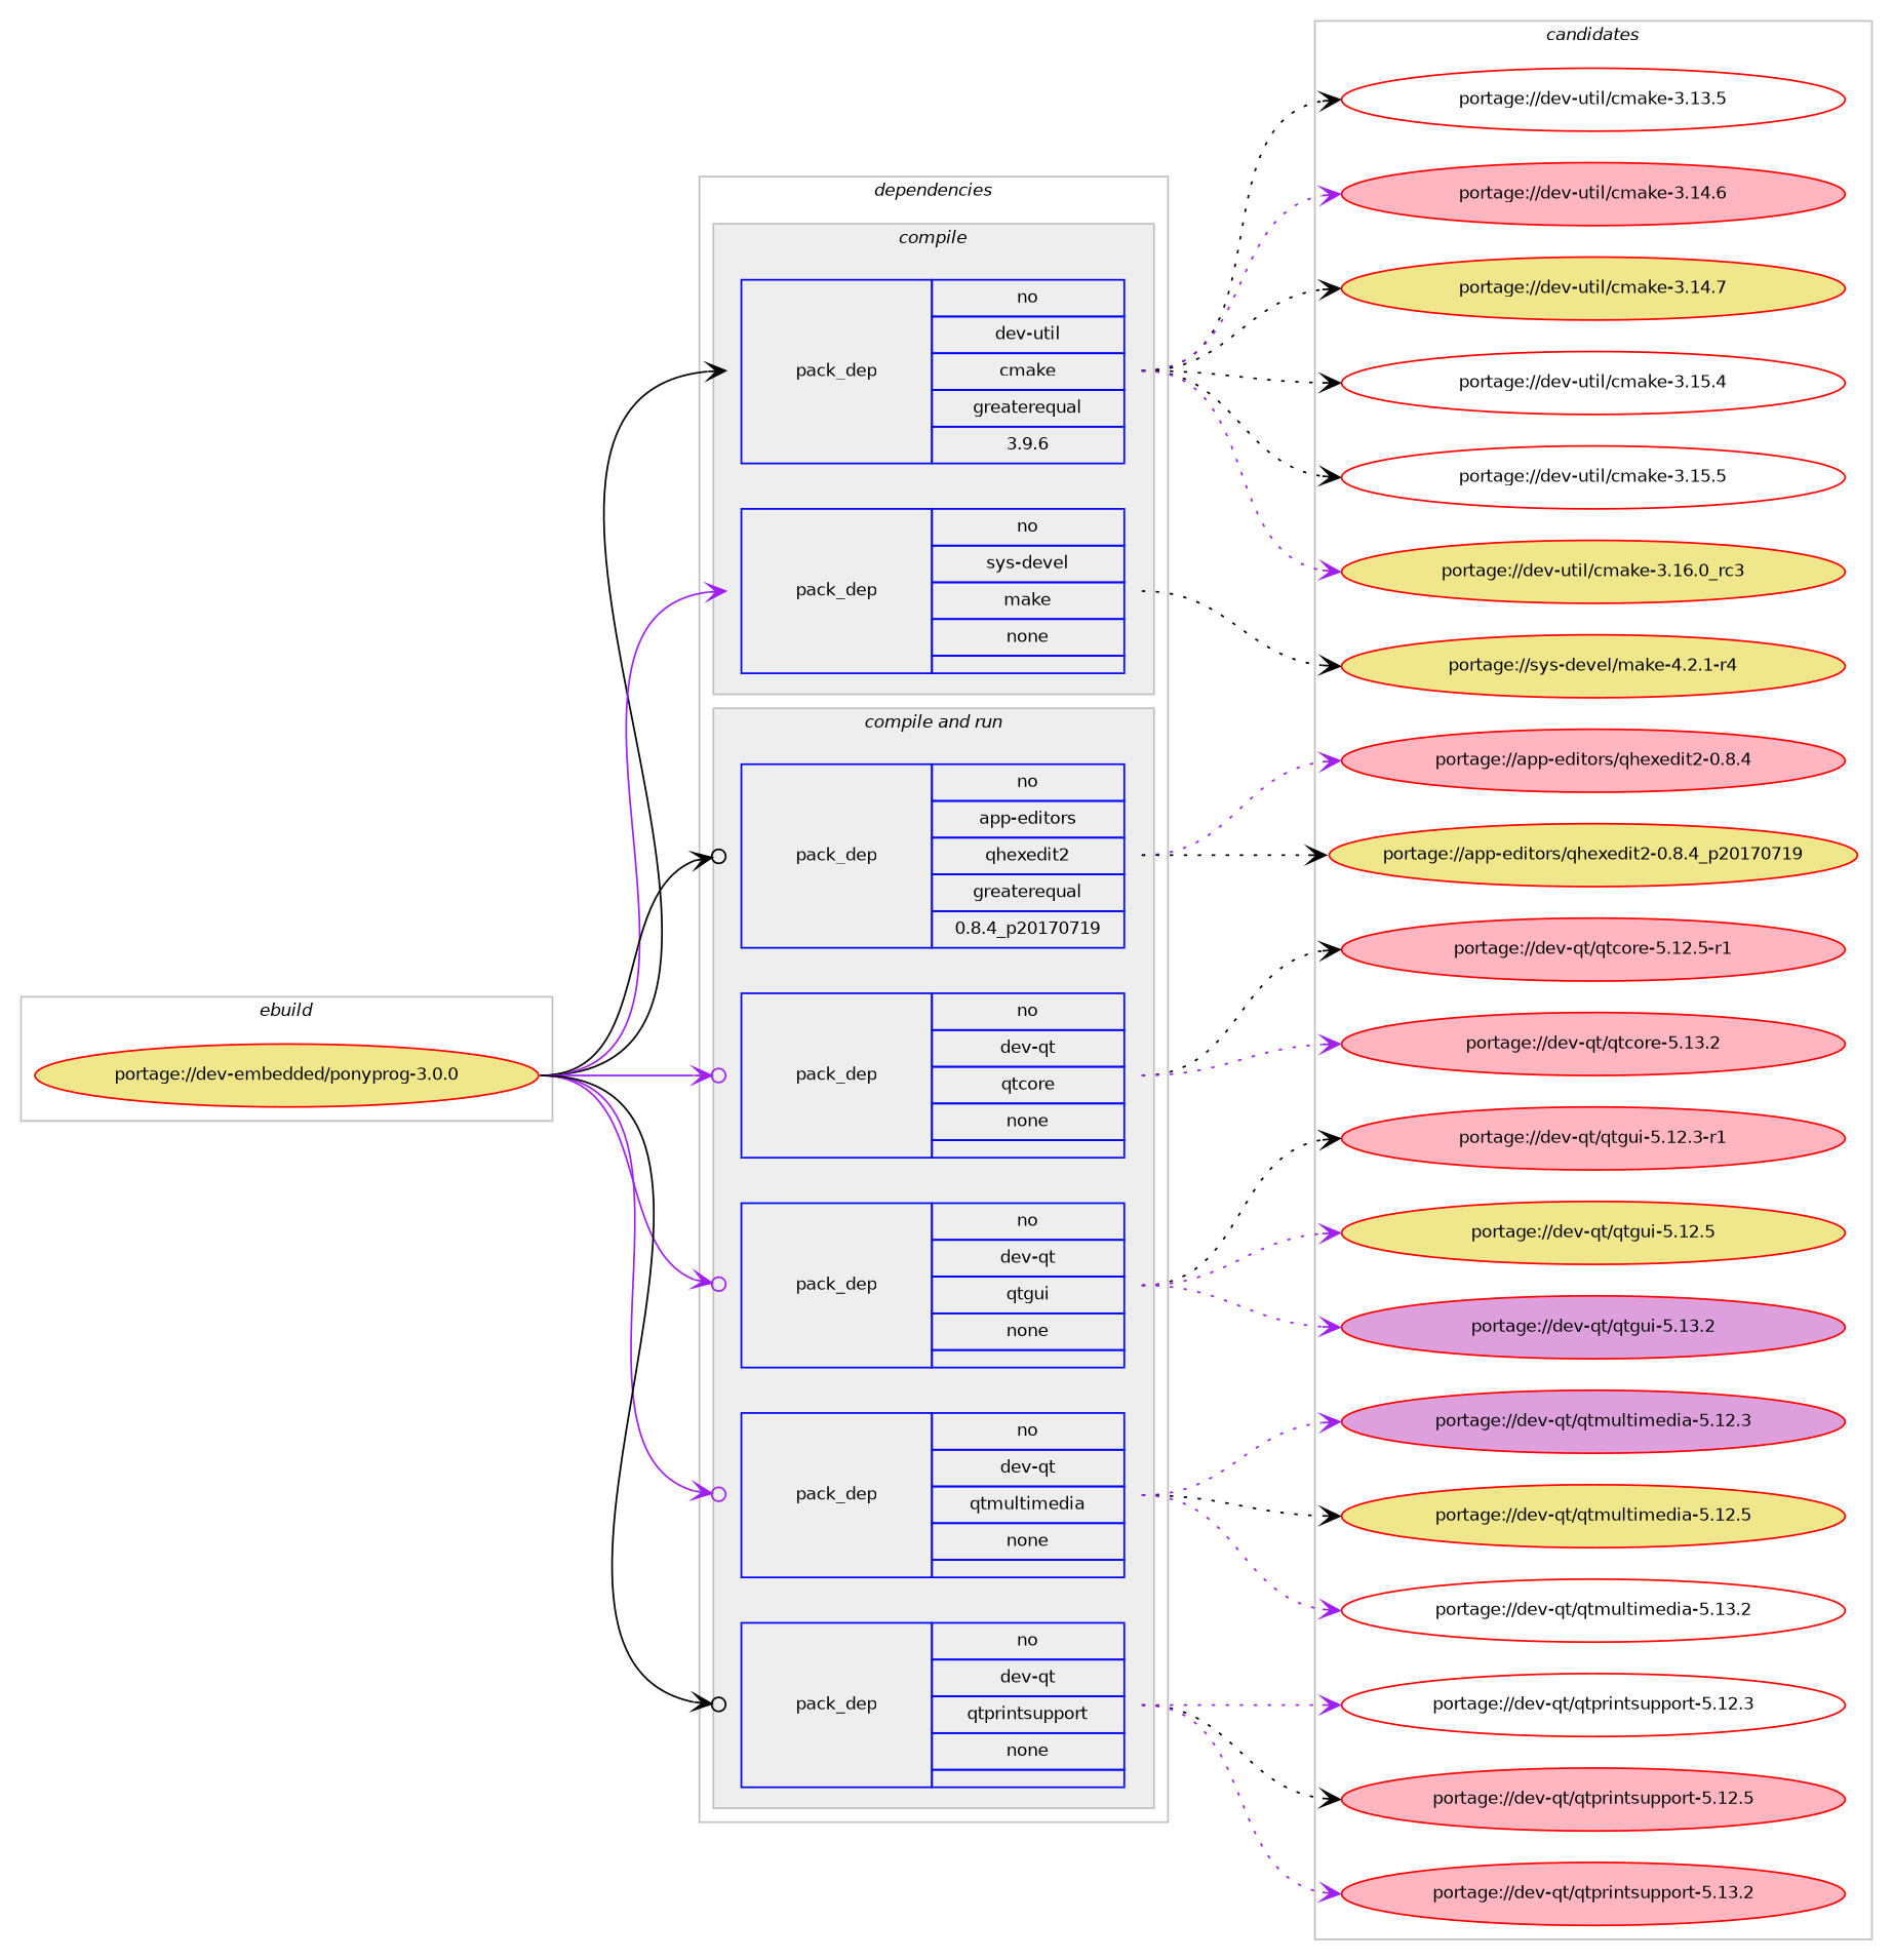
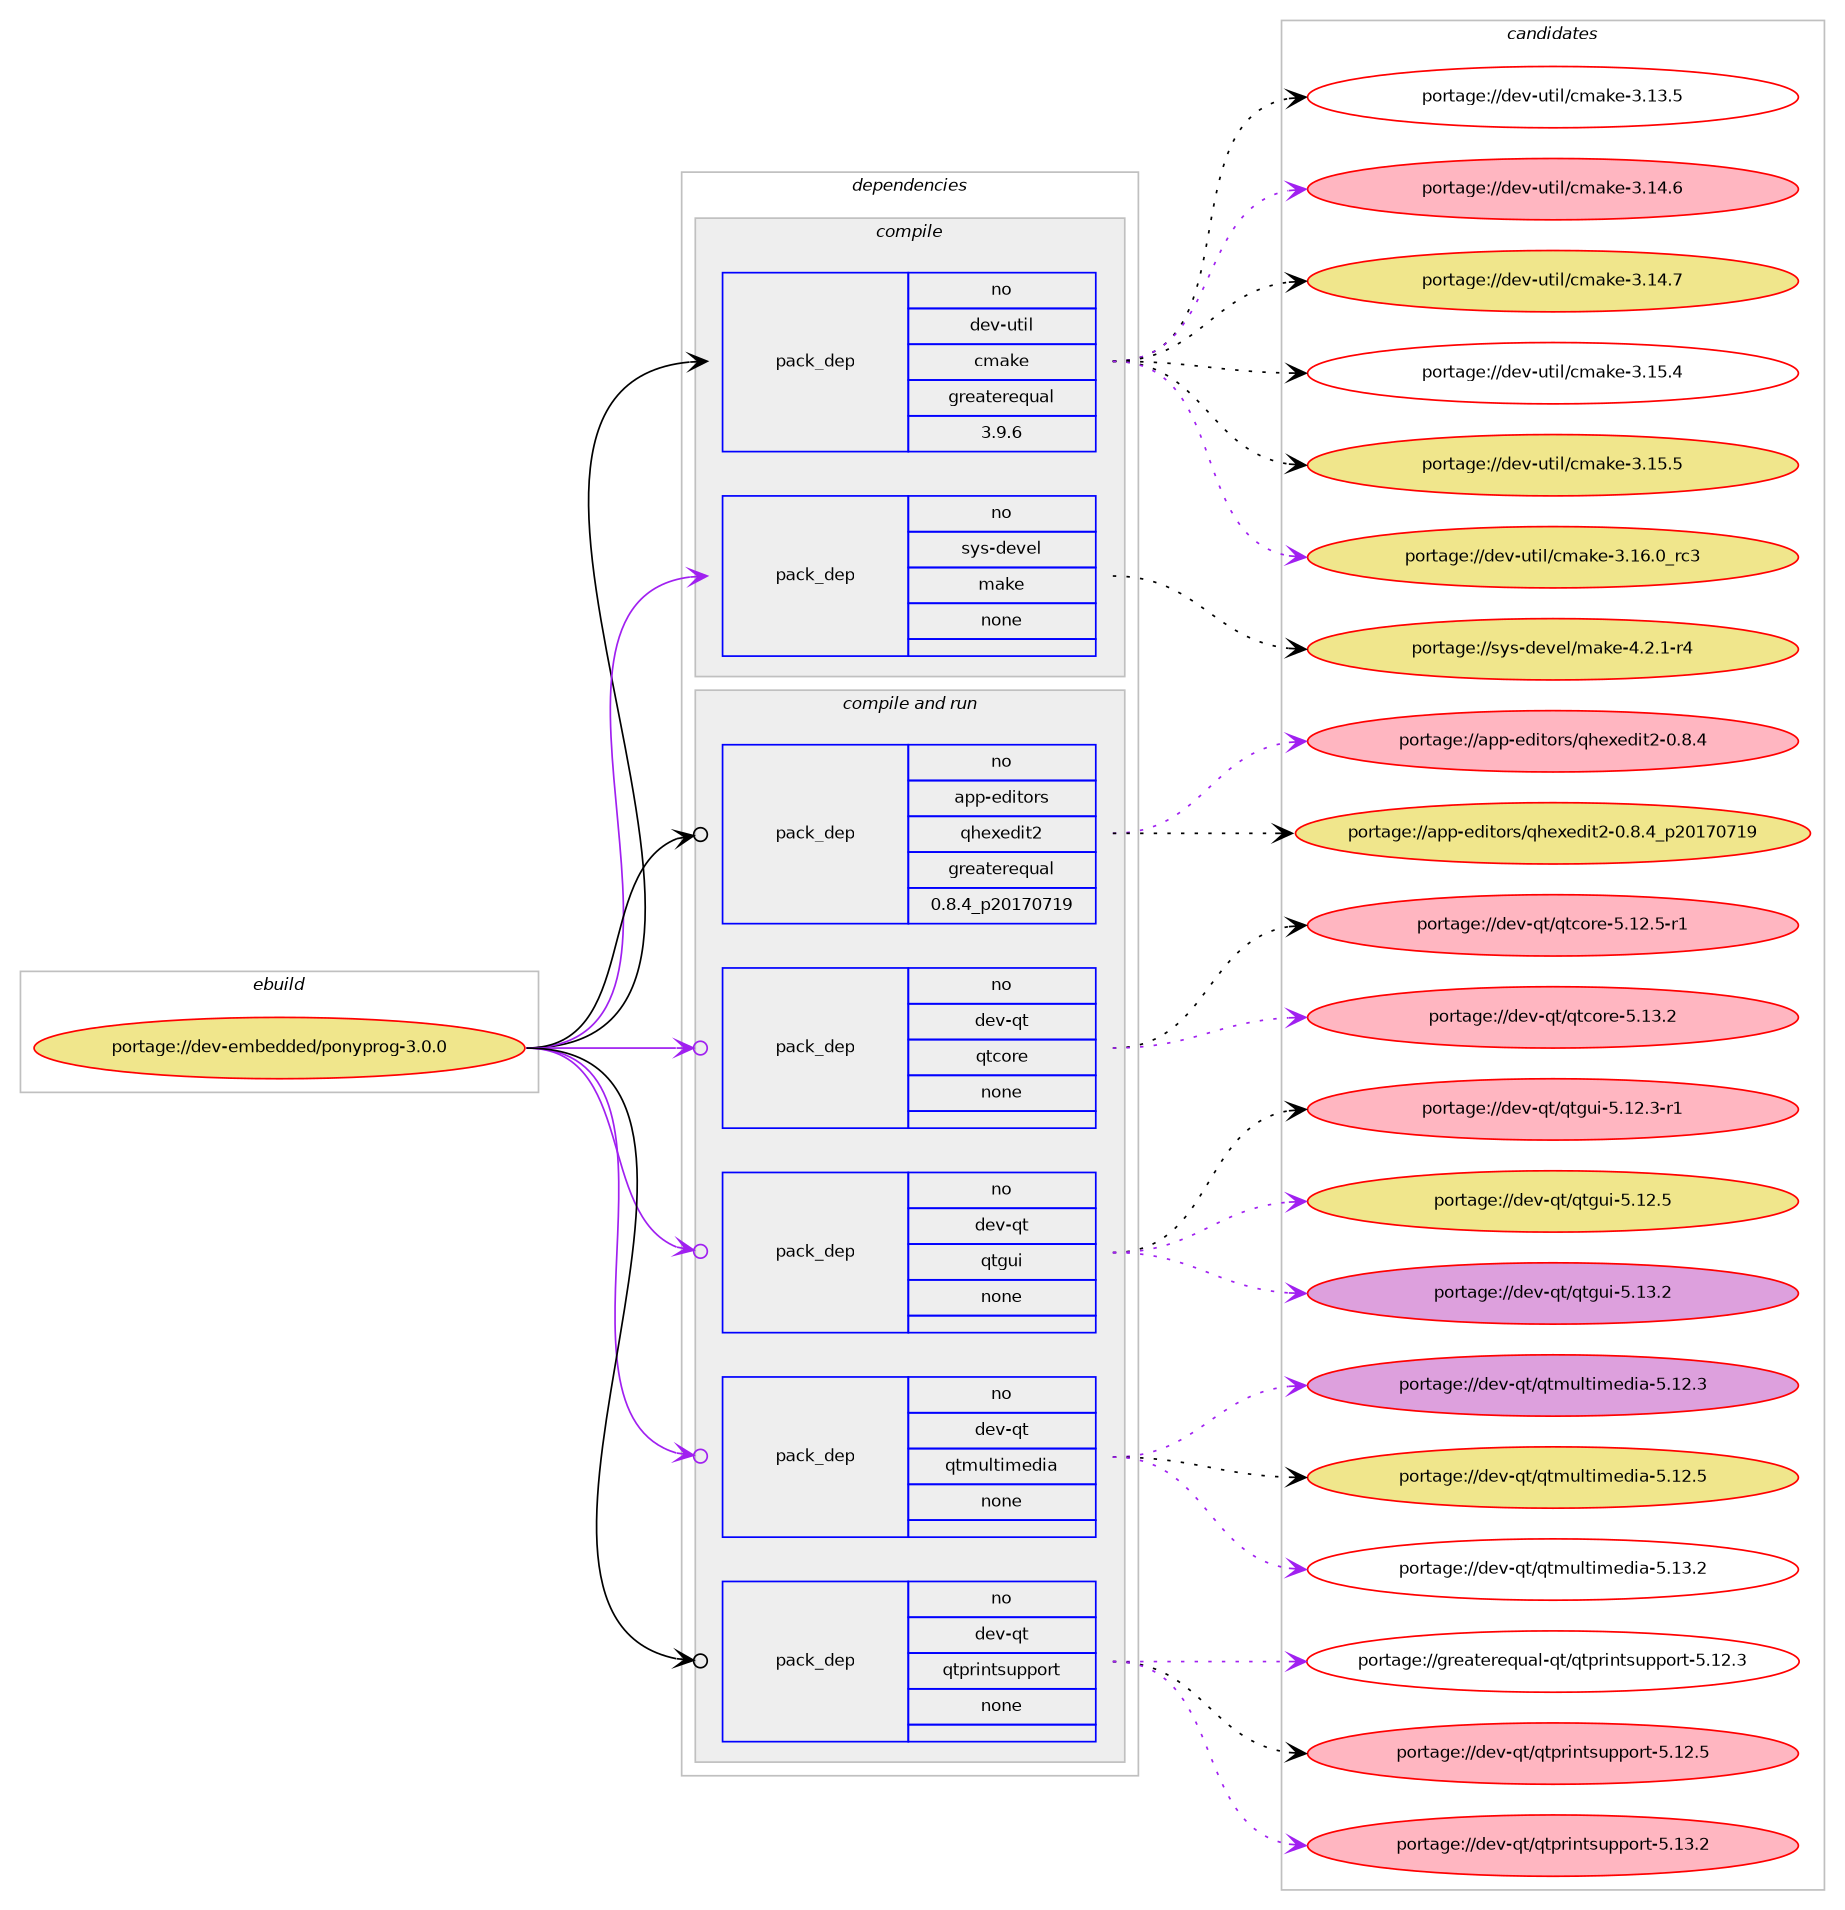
  digraph {
    compound=true
    concentrate=true
    fontname=Helvetica
    fontsize=10
    newrank=true
    rankdir=LR
    ranksep=1.5
    node [color=red fillcolor=khaki fontname=Helvetica fontsize=10 style=filled]
    edge [arrowhead=vee color=purple headport=w style=dotted tailport=e weight=100]
    n1 [label="portage://dev-embedded/ponyprog-3.0.0" width=4]
    n2 [color=blue label=<<TABLE BORDER="0" CELLBORDER="1" CELLSPACING="0" CELLPADDING="4" WIDTH="220"><TR><TD ROWSPAN="6" CELLPADDING="30">pack_dep</TD></TR><TR><TD WIDTH="110">no</TD></TR><TR><TD>dev-util</TD></TR><TR><TD>cmake</TD></TR><TR><TD>greaterequal</TD></TR><TR><TD>3.9.6</TD></TR></TABLE>> shape=none fillcolor="" style=""]
    n3 [color=blue label=<<TABLE BORDER="0" CELLBORDER="1" CELLSPACING="0" CELLPADDING="4" WIDTH="220"><TR><TD ROWSPAN="6" CELLPADDING="30">pack_dep</TD></TR><TR><TD WIDTH="110">no</TD></TR><TR><TD>sys-devel</TD></TR><TR><TD>make</TD></TR><TR><TD>none</TD></TR><TR><TD></TD></TR></TABLE>> shape=none fillcolor="" style=""]
    n4 [color=blue label=<<TABLE BORDER="0" CELLBORDER="1" CELLSPACING="0" CELLPADDING="4" WIDTH="220"><TR><TD ROWSPAN="6" CELLPADDING="30">pack_dep</TD></TR><TR><TD WIDTH="110">no</TD></TR><TR><TD>app-editors</TD></TR><TR><TD>qhexedit2</TD></TR><TR><TD>greaterequal</TD></TR><TR><TD>0.8.4_p20170719</TD></TR></TABLE>> shape=none fillcolor="" style=""]
    n5 [color=blue label=<<TABLE BORDER="0" CELLBORDER="1" CELLSPACING="0" CELLPADDING="4" WIDTH="220"><TR><TD ROWSPAN="6" CELLPADDING="30">pack_dep</TD></TR><TR><TD WIDTH="110">no</TD></TR><TR><TD>dev-qt</TD></TR><TR><TD>qtcore</TD></TR><TR><TD>none</TD></TR><TR><TD></TD></TR></TABLE>> shape=none fillcolor="" style=""]
    n6 [color=blue label=<<TABLE BORDER="0" CELLBORDER="1" CELLSPACING="0" CELLPADDING="4" WIDTH="220"><TR><TD ROWSPAN="6" CELLPADDING="30">pack_dep</TD></TR><TR><TD WIDTH="110">no</TD></TR><TR><TD>dev-qt</TD></TR><TR><TD>qtgui</TD></TR><TR><TD>none</TD></TR><TR><TD></TD></TR></TABLE>> shape=none fillcolor="" style=""]
    n7 [color=blue label=<<TABLE BORDER="0" CELLBORDER="1" CELLSPACING="0" CELLPADDING="4" WIDTH="220"><TR><TD ROWSPAN="6" CELLPADDING="30">pack_dep</TD></TR><TR><TD WIDTH="110">no</TD></TR><TR><TD>dev-qt</TD></TR><TR><TD>qtmultimedia</TD></TR><TR><TD>none</TD></TR><TR><TD></TD></TR></TABLE>> shape=none fillcolor="" style=""]
    n8 [color=blue label=<<TABLE BORDER="0" CELLBORDER="1" CELLSPACING="0" CELLPADDING="4" WIDTH="220"><TR><TD ROWSPAN="6" CELLPADDING="30">pack_dep</TD></TR><TR><TD WIDTH="110">no</TD></TR><TR><TD>dev-qt</TD></TR><TR><TD>qtprintsupport</TD></TR><TR><TD>none</TD></TR><TR><TD></TD></TR></TABLE>> shape=none fillcolor="" style=""]
    n9 [fillcolor=white label="portage://dev-util/cmake-3.13.5" width=4]
    n10 [fillcolor=lightpink label="portage://dev-util/cmake-3.14.6" width=4]
    n11 [label="portage://dev-util/cmake-3.14.7" width=4]
    n12 [fillcolor=white label="portage://dev-util/cmake-3.15.4" width=4]
-   n13 [fillcolor=white label="portage://dev-util/cmake-3.15.5" width=4]
+   n13 [label="portage://dev-util/cmake-3.15.5" width=4]
    n14 [label="portage://dev-util/cmake-3.16.0_rc3" width=4]
    n15 [label="portage://sys-devel/make-4.2.1-r4" width=4]
    n16 [fillcolor=lightpink label="portage://app-editors/qhexedit2-0.8.4" width=4]
    n17 [label="portage://app-editors/qhexedit2-0.8.4_p20170719" width=4]
    n18 [fillcolor=lightpink label="portage://dev-qt/qtcore-5.12.5-r1" width=4]
    n19 [fillcolor=lightpink label="portage://dev-qt/qtcore-5.13.2" width=4]
    n20 [fillcolor=lightpink label="portage://dev-qt/qtgui-5.12.3-r1" width=4]
    n21 [label="portage://dev-qt/qtgui-5.12.5" width=4]
    n22 [fillcolor=plum label="portage://dev-qt/qtgui-5.13.2" width=4]
    n23 [fillcolor=plum label="portage://dev-qt/qtmultimedia-5.12.3" width=4]
    n24 [label="portage://dev-qt/qtmultimedia-5.12.5" width=4]
    n25 [fillcolor=white label="portage://dev-qt/qtmultimedia-5.13.2" width=4]
-   n26 [fillcolor=white label="portage://dev-qt/qtprintsupport-5.12.3" width=4]
+   n26 [fillcolor=white label="portage://greaterequal-qt/qtprintsupport-5.12.3" width=4]
    n27 [fillcolor=lightpink label="portage://dev-qt/qtprintsupport-5.12.5" width=4]
    n28 [fillcolor=lightpink label="portage://dev-qt/qtprintsupport-5.13.2" width=4]
    subgraph cluster_1 {
      color=gray
      label=<<i>ebuild</i>>
      rank=same
      n1
    }
    subgraph cluster_2 {
      color=gray
      label=<<i>dependencies</i>>
      subgraph cluster_3 {
        color=gray
        fillcolor="#eeeeee"
        label=<<i>compile</i>>
        style=filled
        subgraph sub_4 {
          color=gray
          fillcolor="#eeeeee"
          label=<<i>compile</i>>
          style=filled
          n2
        }
        subgraph sub_5 {
          color=gray
          fillcolor="#eeeeee"
          label=<<i>compile</i>>
          style=filled
          n3
        }
      }
      subgraph cluster_6 {
        color=gray
        fillcolor="#eeeeee"
        label=<<i>compile and run</i>>
        style=filled
        subgraph sub_7 {
          color=gray
          fillcolor="#eeeeee"
          label=<<i>compile and run</i>>
          style=filled
          n4
        }
        subgraph sub_8 {
          color=gray
          fillcolor="#eeeeee"
          label=<<i>compile and run</i>>
          style=filled
          n5
        }
        subgraph sub_9 {
          color=gray
          fillcolor="#eeeeee"
          label=<<i>compile and run</i>>
          style=filled
          n6
        }
        subgraph sub_10 {
          color=gray
          fillcolor="#eeeeee"
          label=<<i>compile and run</i>>
          style=filled
          n7
        }
        subgraph sub_11 {
          color=gray
          fillcolor="#eeeeee"
          label=<<i>compile and run</i>>
          style=filled
          n8
        }
      }
      subgraph cluster_12 {
        color=gray
        fillcolor="#eeeeee"
        label=<<i>run</i>>
        style=filled
      }
    }
    subgraph cluster_13 {
      color=gray
      label=<<i>candidates</i>>
      rank=same
      subgraph sub_14 {
        color=black
        label=<<i>candidates</i>>
        nodesep=1
        rank=same
        n9
        n10
        n11
        n12
        n13
        n14
      }
      subgraph sub_15 {
        color=black
        label=<<i>candidates</i>>
        nodesep=1
        rank=same
        n15
      }
      subgraph sub_16 {
        color=black
        label=<<i>candidates</i>>
        nodesep=1
        rank=same
        n16
        n17
      }
      subgraph sub_17 {
        color=black
        label=<<i>candidates</i>>
        nodesep=1
        rank=same
        n18
        n19
      }
      subgraph sub_18 {
        color=black
        label=<<i>candidates</i>>
        nodesep=1
        rank=same
        n20
        n21
        n22
      }
      subgraph sub_19 {
        color=black
        label=<<i>candidates</i>>
        nodesep=1
        rank=same
        n23
        n24
        n25
      }
      subgraph sub_20 {
        color=black
        label=<<i>candidates</i>>
        nodesep=1
        rank=same
        n26
        n27
        n28
      }
    }
    n1 -> n2 [color=black style=solid weight=20]
    n1 -> n3 [style=solid weight=20]
    n1 -> n4 [arrowhead=odotvee color=black style=solid weight=20]
    n1 -> n5 [arrowhead=odotvee style=solid weight=20]
    n1 -> n6 [arrowhead=odotvee style=solid weight=20]
    n1 -> n7 [arrowhead=odotvee style=solid weight=20]
    n1 -> n8 [arrowhead=odotvee color=black style=solid weight=20]
    n2 -> n9 [color=black]
    n2 -> n10
    n2 -> n11 [color=black]
    n2 -> n12 [color=black]
    n2 -> n13 [color=black]
    n2 -> n14
    n3 -> n15 [color=black]
    n4 -> n16
    n4 -> n17 [color=black]
    n5 -> n18 [color=black]
    n5 -> n19
    n6 -> n20 [color=black]
    n6 -> n21
    n6 -> n22
    n7 -> n23
    n7 -> n24 [color=black]
    n7 -> n25
    n8 -> n26
    n8 -> n27 [color=black]
    n8 -> n28
  }
